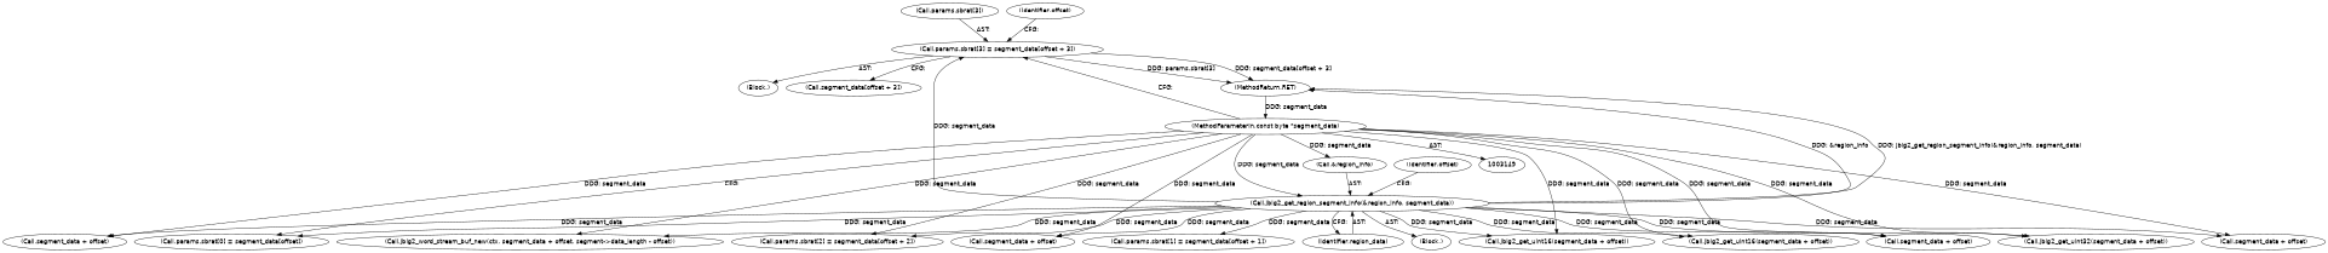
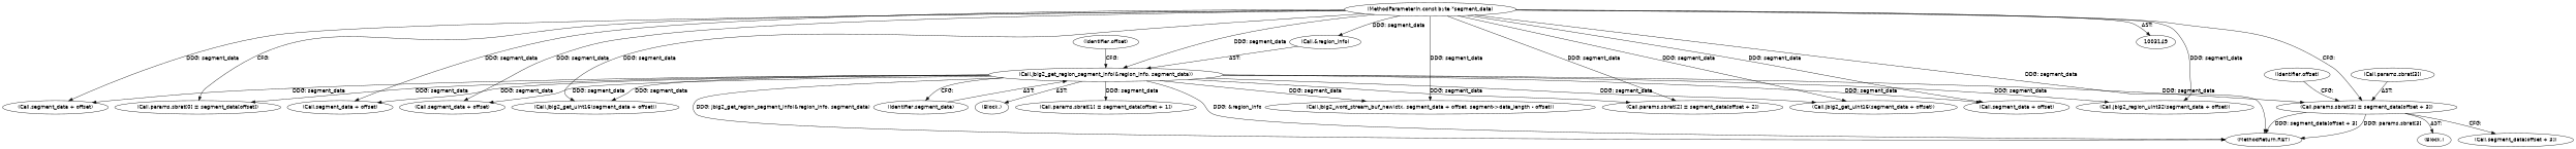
  digraph {
    fontname="DejaVu Sans"
    node [fontname="DejaVu Sans"]
    edge [fontname="DejaVu Sans"]
    n1 [label="(Call,params.sbrat[3] = segment_data[offset + 3])"]
    n2 [label="(Block,)"]
    n3 [label="(Call,segment_data[offset + 3])"]
    n4 [label="(MethodReturn,RET)"]
    n5 [label="(MethodParameterIn,const byte *segment_data)"]
    n6 [label="(Call,jbig2_get_region_segment_info(&region_info, segment_data))"]
    n7 [label="(Call,segment_data + offset)"]
    n8 [label="(Call,params.sbrat[0] = segment_data[offset])"]
    n9 [label="(Call,segment_data + offset)"]
    n10 [label="(Call,segment_data + offset)"]
    n11 [label="(Call,jbig2_get_uint16(segment_data + offset))"]
    n12 [label="(Call,jbig2_word_stream_buf_new(ctx, segment_data + offset, segment->data_length - offset))"]
    n13 [label="(Call,params.sbrat[2] = segment_data[offset + 2])"]
    n14 [label="(Call,jbig2_get_uint16(segment_data + offset))"]
    n15 [label="(Call,segment_data + offset)"]
-   n16 [label="(Call,jbig2_get_uint32(segment_data + offset))"]
+   n16 [label="(Call,jbig2_region_uint32(segment_data + offset))"]
    n17 [label=1003149]
    n18 [label="(Call,&region_info)"]
    n19 [label="(Call,params.sbrat[1] = segment_data[offset + 1])"]
-   n20 [label="(Identifier,region_data)"]
+   n20 [label="(Identifier,segment_data)"]
    n21 [label="(Block,)"]
    n22 [label="(Call,params.sbrat[3])"]
    n23 [label="(Identifier,offset)"]
    n24 [label="(Identifier,offset)"]
    n1 -> n2 [label="AST: "]
    n1 -> n3 [label="CFG: "]
    n1 -> n4 [label="DDG: params.sbrat[3]"]
    n1 -> n4 [label="DDG: segment_data[offset + 3]"]
    n5 -> n1 [label="CFG: "]
-   n4 -> n5 [label="DDG: segment_data"]
+   n5 -> n4 [label="DDG: segment_data"]
    n5 -> n6 [label="DDG: segment_data"]
    n5 -> n7 [label="DDG: segment_data"]
    n5 -> n8 [label="CFG: "]
    n5 -> n9 [label="DDG: segment_data"]
    n5 -> n10 [label="DDG: segment_data"]
    n5 -> n11 [label="DDG: segment_data"]
    n5 -> n12 [label="DDG: segment_data"]
    n5 -> n13 [label="DDG: segment_data"]
    n5 -> n14 [label="DDG: segment_data"]
    n5 -> n15 [label="DDG: segment_data"]
    n5 -> n16 [label="DDG: segment_data"]
    n5 -> n17 [label="AST: "]
    n5 -> n18 [label="DDG: segment_data"]
    n6 -> n1 [label="DDG: segment_data"]
    n6 -> n4 [label="DDG: &region_info"]
    n6 -> n4 [label="DDG: jbig2_get_region_segment_info(&region_info, segment_data)"]
    n6 -> n7 [label="DDG: segment_data"]
    n6 -> n8 [label="DDG: segment_data"]
    n6 -> n9 [label="DDG: segment_data"]
    n6 -> n10 [label="DDG: segment_data"]
    n6 -> n11 [label="DDG: segment_data"]
    n6 -> n12 [label="DDG: segment_data"]
    n6 -> n13 [label="DDG: segment_data"]
    n6 -> n14 [label="DDG: segment_data"]
    n6 -> n15 [label="DDG: segment_data"]
    n6 -> n16 [label="DDG: segment_data"]
    n6 -> n19 [label="DDG: segment_data"]
    n6 -> n20 [label="CFG: "]
    n6 -> n21 [label="AST: "]
    n18 -> n6 [label="AST: "]
    n20 -> n6 [label="AST: "]
    n22 -> n1 [label="AST: "]
    n23 -> n1 [label="CFG: "]
    n24 -> n6 [label="CFG: "]
  }
